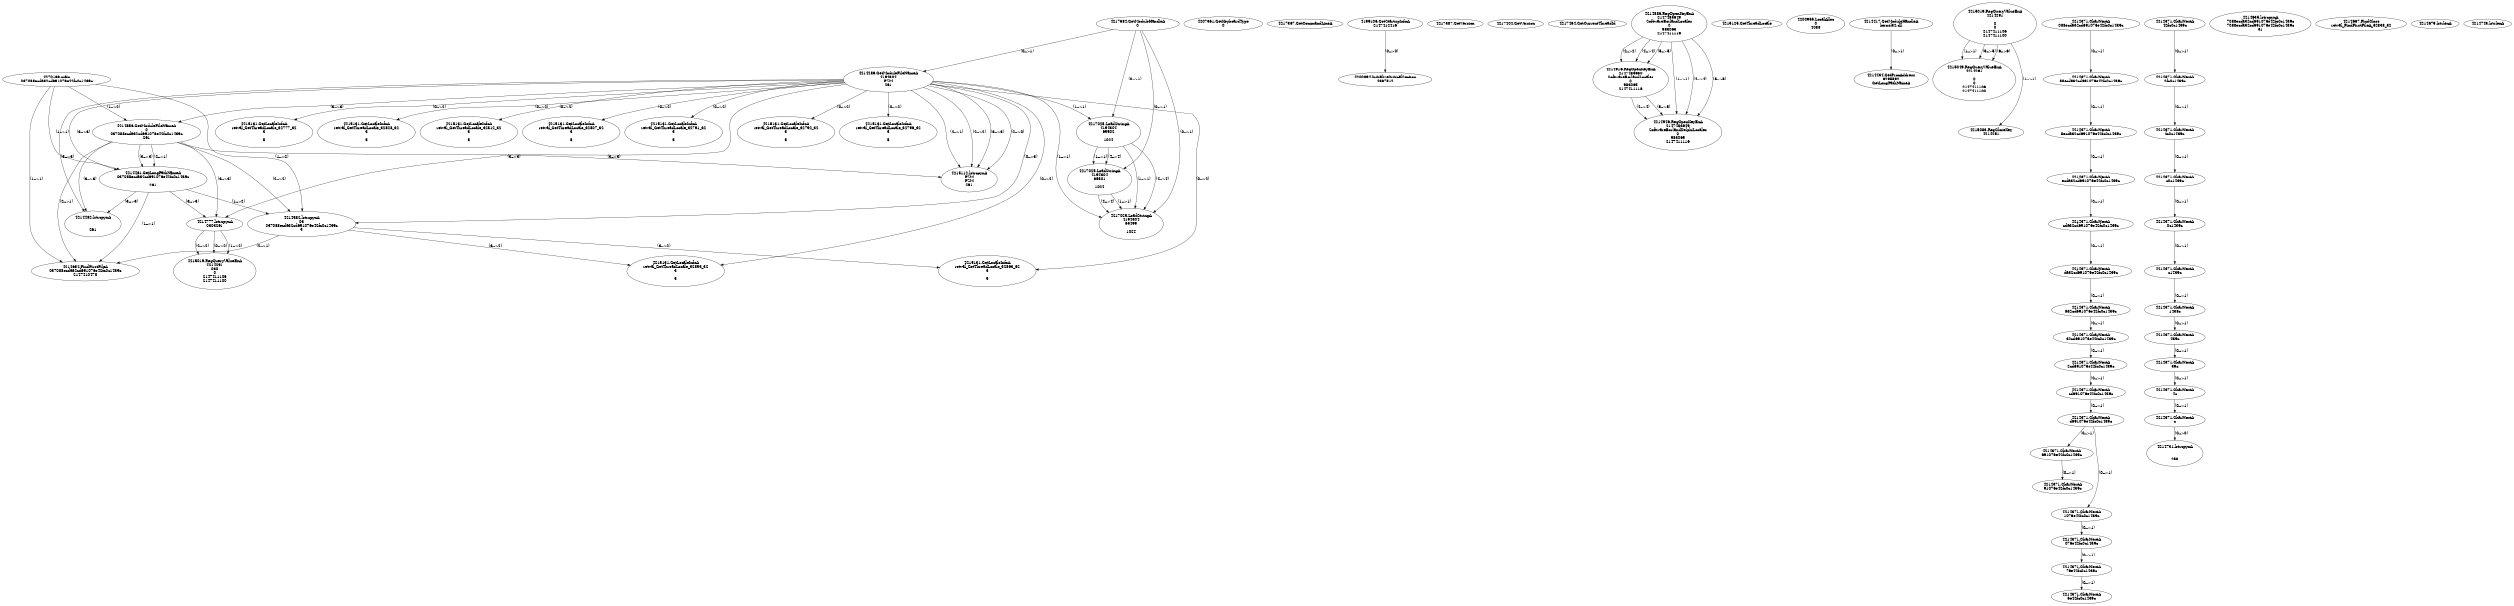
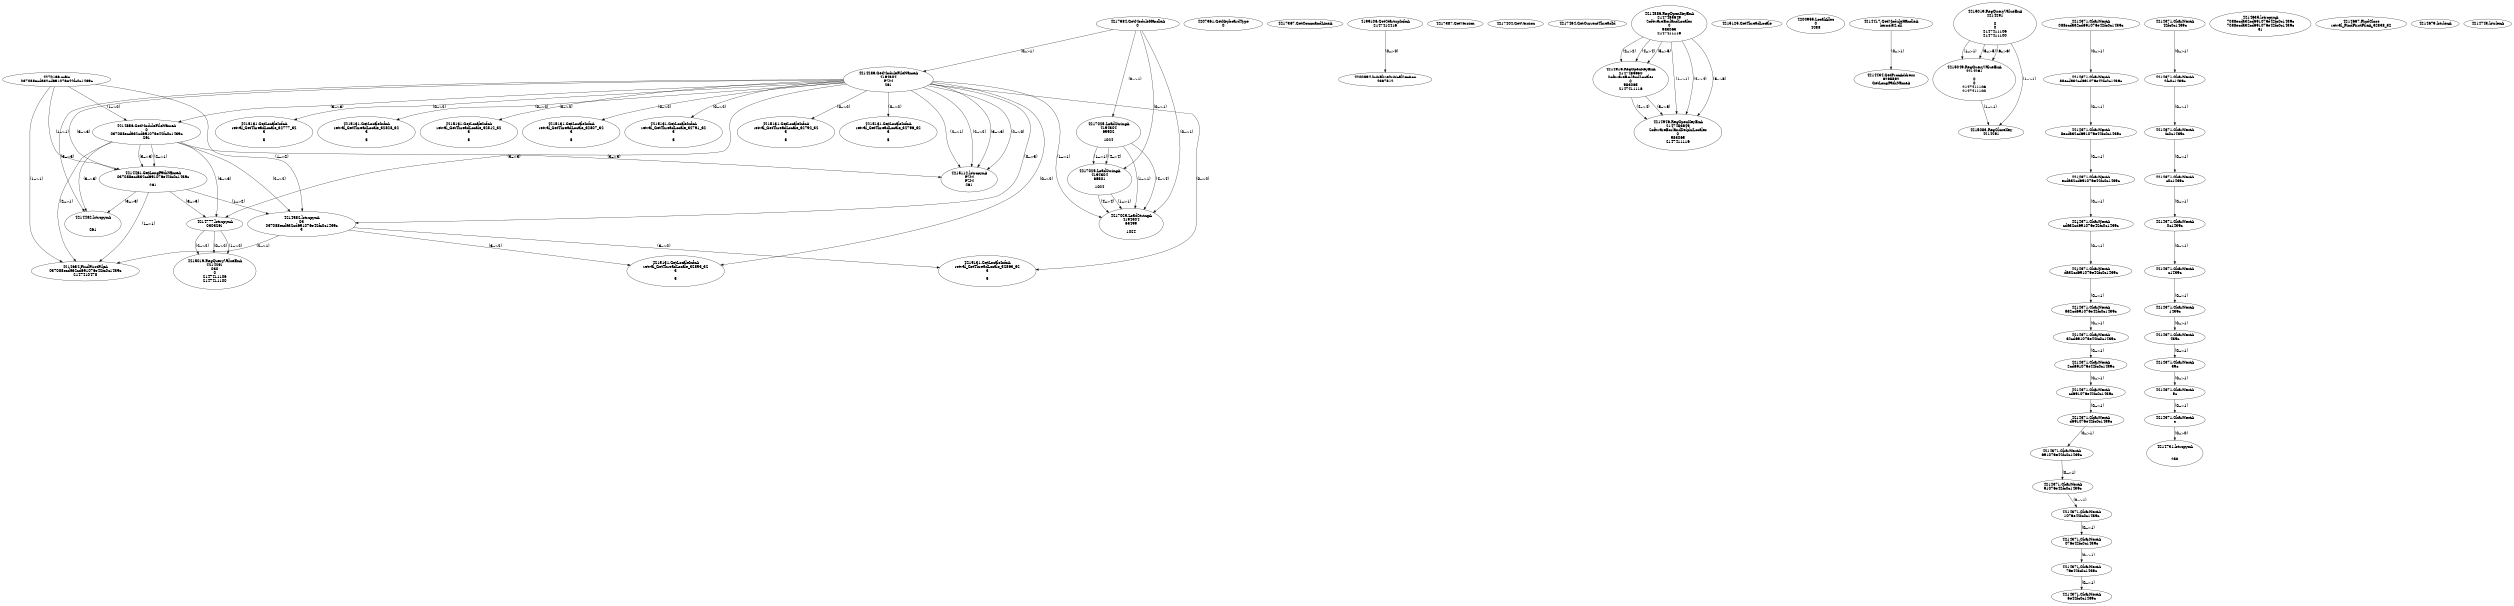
  digraph {
    n1 [label="4270136.main\n037088ecda32cd691076e42fc0c1439c"]
    n2 [label="4214856.GetModuleFileNameA\n0\n037088ecda32cd691076e42fc0c1439c\n261"]
    n3 [label="4214461.GetLongPathNameA\n037088ecda32cd691076e42fc0c1439c\n\n261"]
    n4 [label="4214582.lstrcpynA\n03\n037088ecda32cd691076e42fc0c1439c\n3"]
    n5 [label="4214654.FindFirstFileA\n037088ecda32cd691076e42fc0c1439c\n2147410478"]
    n6 [label="4215112.lstrcpynA\nPZM\nPZM\n261"]
    n7 [label="4214482.lstrcpynA\n\n\n261"]
    n8 [label="4214777.lstrcpynA\n0303261"]
    n9 [label="4215131.GetLocaleInfoA\nretval_GetThreadLocale_32853_32\n3\n\n5"]
    n10 [label="4215131.GetLocaleInfoA\nretval_GetThreadLocale_32863_32\n3\n\n5"]
    n11 [label="4217684.GetModuleHandleA\n0"]
    n12 [label="4214286.GetModuleFileNameA\n4194304\nPZM\n261"]
    n13 [label="4217025.LoadStringA\n4194304\n65502\n\n1024"]
    n14 [label="4217025.LoadStringA\n4194304\n65501\n\n1024"]
    n15 [label="4217025.LoadStringA\n4194304\n65499\n\n1024"]
    n16 [label="4215131.GetLocaleInfoA\nretval_GetThreadLocale_32777_32\n3\n\n5"]
    n17 [label="4215131.GetLocaleInfoA\nretval_GetThreadLocale_32828_32\n3\n\n5"]
    n18 [label="4215131.GetLocaleInfoA\nretval_GetThreadLocale_32812_32\n3\n\n5"]
    n19 [label="4215131.GetLocaleInfoA\nretval_GetThreadLocale_32807_32\n3\n\n5"]
    n20 [label="4215131.GetLocaleInfoA\nretval_GetThreadLocale_32791_32\n3\n\n5"]
    n21 [label="4215131.GetLocaleInfoA\nretval_GetThreadLocale_32792_32\n3\n\n5"]
    n22 [label="4215131.GetLocaleInfoA\nretval_GetThreadLocale_32796_32\n3\n\n5"]
    n23 [label="4207361.GetKeyboardType\n0"]
    n24 [label="4217367.GetCommandLineA\n"]
    n25 [label="4199106.GetStartupInfoA\n2147412416"]
    n26 [label="4200894.InitializeCriticalSection\n4367812"]
    n27 [label="4217387.GetVersion\n"]
    n28 [label="4217404.GetVersion\n"]
    n29 [label="4217464.GetCurrentThreadId\n"]
    n30 [label="4215019.RegQueryValueExA\n4214291\n030\n0\n2147411106\n2147411100"]
    n31 [label="4214886.RegOpenKeyExA\n2147483649\nSoftware\Borland\Locales\n0\n983065\n2147411116"]
    n32 [label="4214916.RegOpenKeyExA\n2147483650\nSoftware\Borland\Locales\n0\n983065\n2147411116"]
    n33 [label="4214946.RegOpenKeyExA\n2147483649\nSoftware\Borland\Delphi\Locales\n0\n983065\n2147411116"]
    n34 [label="4215125.GetThreadLocale\n"]
    n35 [label="4200955.LocalAlloc\n0\n4088"]
    n36 [label="4214417.GetModuleHandleA\nkernel32.dll"]
    n37 [label="4214434.GetProcAddress\n6295592\nGetLongPathNameA"]
    n38 [label="4215019.RegQueryValueExA\n4214291\n\n0\n0\n2147411106\n2147411100"]
    n39 [label="4215049.RegQueryValueExA\n4214291\n\n0\n0\n2147411106\n2147411100"]
    n40 [label="4215083.RegCloseKey\n4214291"]
    n41 [label="4214371.CharNextA\n088ecda32cd691076e42fc0c1439c"]
    n42 [label="4214371.CharNextA\n88ecda32cd691076e42fc0c1439c"]
    n43 [label="4214371.CharNextA\n8ecda32cd691076e42fc0c1439c"]
    n44 [label="4214371.CharNextA\necda32cd691076e42fc0c1439c"]
    n45 [label="4214371.CharNextA\ncda32cd691076e42fc0c1439c"]
    n46 [label="4214371.CharNextA\nda32cd691076e42fc0c1439c"]
    n47 [label="4214371.CharNextA\na32cd691076e42fc0c1439c"]
    n48 [label="4214371.CharNextA\n32cd691076e42fc0c1439c"]
    n49 [label="4214371.CharNextA\n2cd691076e42fc0c1439c"]
    n50 [label="4214371.CharNextA\ncd691076e42fc0c1439c"]
    n51 [label="4214371.CharNextA\nd691076e42fc0c1439c"]
    n52 [label="4214371.CharNextA\n691076e42fc0c1439c"]
    n53 [label="4214371.CharNextA\n91076e42fc0c1439c"]
    n54 [label="4214371.CharNextA\n1076e42fc0c1439c"]
    n55 [label="4214371.CharNextA\n076e42fc0c1439c"]
    n56 [label="4214371.CharNextA\n76e42fc0c1439c"]
    n57 [label="4214371.CharNextA\n6e42fc0c1439c"]
    n58 [label="4214371.CharNextA\n42fc0c1439c"]
    n59 [label="4214371.CharNextA\n2fc0c1439c"]
    n60 [label="4214371.CharNextA\nfc0c1439c"]
    n61 [label="4214371.CharNextA\nc0c1439c"]
    n62 [label="4214371.CharNextA\n0c1439c"]
    n63 [label="4214371.CharNextA\nc1439c"]
-   n64 [label="4214371.CharNextA\n1438c"]
+   n64 [label="4214371.CharNextA\n1439c"]
    n65 [label="4214371.CharNextA\n439c"]
    n66 [label="4214371.CharNextA\n39c"]
-   n67 [label="4214371.CharNextA\n4c"]
+   n67 [label="4214371.CharNextA\n9c"]
    n68 [label="4214371.CharNextA\nc"]
    n69 [label="4214731.lstrcpynA\n\n\n258"]
    n70 [label="4214635.lstrcpynA\n7088ecda32cd691076e42fc0c1439c\n7088ecda32cd691076e42fc0c1439c\n31"]
    n71 [label="4214667.FindClose\nretval_FindFirstFileA_32838_32"]
    n72 [label="4214679.lstrlenA\n"]
    n73 [label="4214743.lstrlenA\n"]
    n1 -> n2 [label="(1-->2)"]
    n1 -> n3 [label="(1-->1)"]
    n1 -> n4 [label="(1-->2)"]
    n1 -> n5 [label="(1-->1)"]
    n2 -> n3 [label="(2-->1)"]
    n2 -> n3 [label="(3-->3)"]
    n2 -> n4 [label="(2-->2)"]
    n2 -> n5 [label="(2-->1)"]
    n2 -> n6 [label="(3-->3)"]
    n2 -> n7 [label="(3-->3)"]
    n2 -> n8 [label="(3-->3)"]
    n3 -> n4 [label="(1-->2)"]
    n3 -> n5 [label="(1-->1)"]
    n3 -> n7 [label="(3-->3)"]
    n3 -> n8 [label="(3-->3)"]
    n4 -> n5 [label="(2-->1)"]
    n4 -> n9 [label="(3-->2)"]
    n4 -> n10 [label="(3-->2)"]
    n8 -> n30 [label="(1-->2)"]
    n8 -> n30 [label="(2-->2)"]
    n8 -> n30 [label="(0-->2)"]
    n11 -> n12 [label="(0-->1)"]
    n11 -> n13 [label="(0-->1)"]
    n11 -> n14 [label="(0-->1)"]
    n11 -> n15 [label="(0-->1)"]
    n12 -> n2 [label="(3-->3)"]
    n12 -> n3 [label="(3-->3)"]
    n12 -> n4 [label="(0-->3)"]
    n12 -> n6 [label="(2-->1)"]
    n12 -> n6 [label="(2-->2)"]
    n12 -> n6 [label="(3-->3)"]
    n12 -> n6 [label="(2-->0)"]
    n12 -> n7 [label="(3-->3)"]
    n12 -> n8 [label="(3-->3)"]
    n12 -> n9 [label="(0-->2)"]
    n12 -> n10 [label="(0-->2)"]
-   n12 -> n13 [label="(1-->1)"]
    n12 -> n15 [label="(1-->1)"]
    n12 -> n16 [label="(0-->2)"]
    n12 -> n17 [label="(0-->2)"]
    n12 -> n18 [label="(0-->2)"]
    n12 -> n19 [label="(0-->2)"]
    n12 -> n20 [label="(0-->2)"]
    n12 -> n21 [label="(0-->2)"]
    n12 -> n22 [label="(0-->2)"]
    n13 -> n14 [label="(1-->1)"]
    n13 -> n14 [label="(4-->4)"]
    n13 -> n15 [label="(1-->1)"]
    n13 -> n15 [label="(4-->4)"]
    n14 -> n15 [label="(1-->1)"]
    n14 -> n15 [label="(4-->4)"]
    n25 -> n26 [label="(0-->0)"]
    n31 -> n32 [label="(2-->2)"]
    n31 -> n32 [label="(4-->4)"]
    n31 -> n32 [label="(5-->5)"]
    n31 -> n33 [label="(1-->1)"]
    n31 -> n33 [label="(4-->4)"]
    n31 -> n33 [label="(5-->5)"]
    n32 -> n33 [label="(4-->4)"]
    n32 -> n33 [label="(5-->5)"]
    n36 -> n37 [label="(0-->1)"]
    n38 -> n39 [label="(1-->1)"]
    n38 -> n39 [label="(5-->5)"]
    n38 -> n39 [label="(6-->6)"]
    n38 -> n40 [label="(1-->1)"]
+   n39 -> n40 [label="(1-->1)"]
    n41 -> n42 [label="(0-->1)"]
    n42 -> n43 [label="(0-->1)"]
    n43 -> n44 [label="(0-->1)"]
    n44 -> n45 [label="(0-->1)"]
    n45 -> n46 [label="(0-->1)"]
    n46 -> n47 [label="(0-->1)"]
    n47 -> n48 [label="(0-->1)"]
    n48 -> n49 [label="(0-->1)"]
    n49 -> n50 [label="(0-->1)"]
    n50 -> n51 [label="(0-->1)"]
    n51 -> n52 [label="(0-->1)"]
    n52 -> n53 [label="(0-->1)"]
-   n51 -> n54 [label="(0-->1)"]
+   n53 -> n54 [label="(0-->1)"]
    n54 -> n55 [label="(0-->1)"]
    n55 -> n56 [label="(0-->1)"]
    n56 -> n57 [label="(0-->1)"]
    n58 -> n59 [label="(0-->1)"]
    n59 -> n60 [label="(0-->1)"]
    n60 -> n61 [label="(0-->1)"]
    n61 -> n62 [label="(0-->1)"]
    n62 -> n63 [label="(0-->1)"]
    n63 -> n64 [label="(0-->1)"]
    n64 -> n65 [label="(0-->1)"]
    n65 -> n66 [label="(0-->1)"]
    n66 -> n67 [label="(0-->1)"]
    n67 -> n68 [label="(0-->1)"]
    n68 -> n69 [label="(0-->0)"]
  }
